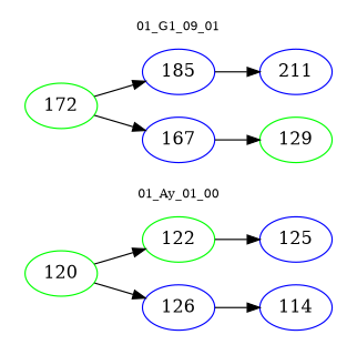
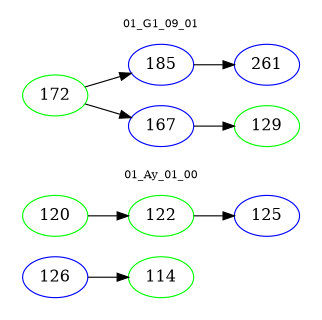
  digraph {
    rankdir=LR
    node [color=green]
    edge [color=black]
    n1 [label=120]
    n2 [color=blue label=126]
    n3 [label=122]
-   n4 [color=blue label=114]
+   n4 [label=114]
    n5 [color=blue label=125]
    n6 [label=172]
    n7 [color=blue label=167]
    n8 [color=blue label=185]
    n9 [label=129]
-   n10 [color=blue label=211]
+   n10 [color=blue label=261]
    subgraph cluster_1 {
      color=white
      fontsize=10
      label="01_Ay_01_00"
      n1
      n2
      n3
      n4
      n5
    }
    subgraph cluster_2 {
      color=white
      fontsize=10
      label="01_G1_09_01"
      n6
      n7
      n8
      n9
      n10
    }
-   n1 -> n2
    n1 -> n3
    n2 -> n4
    n3 -> n5
    n6 -> n7
    n6 -> n8
    n7 -> n9
    n8 -> n10
  }
